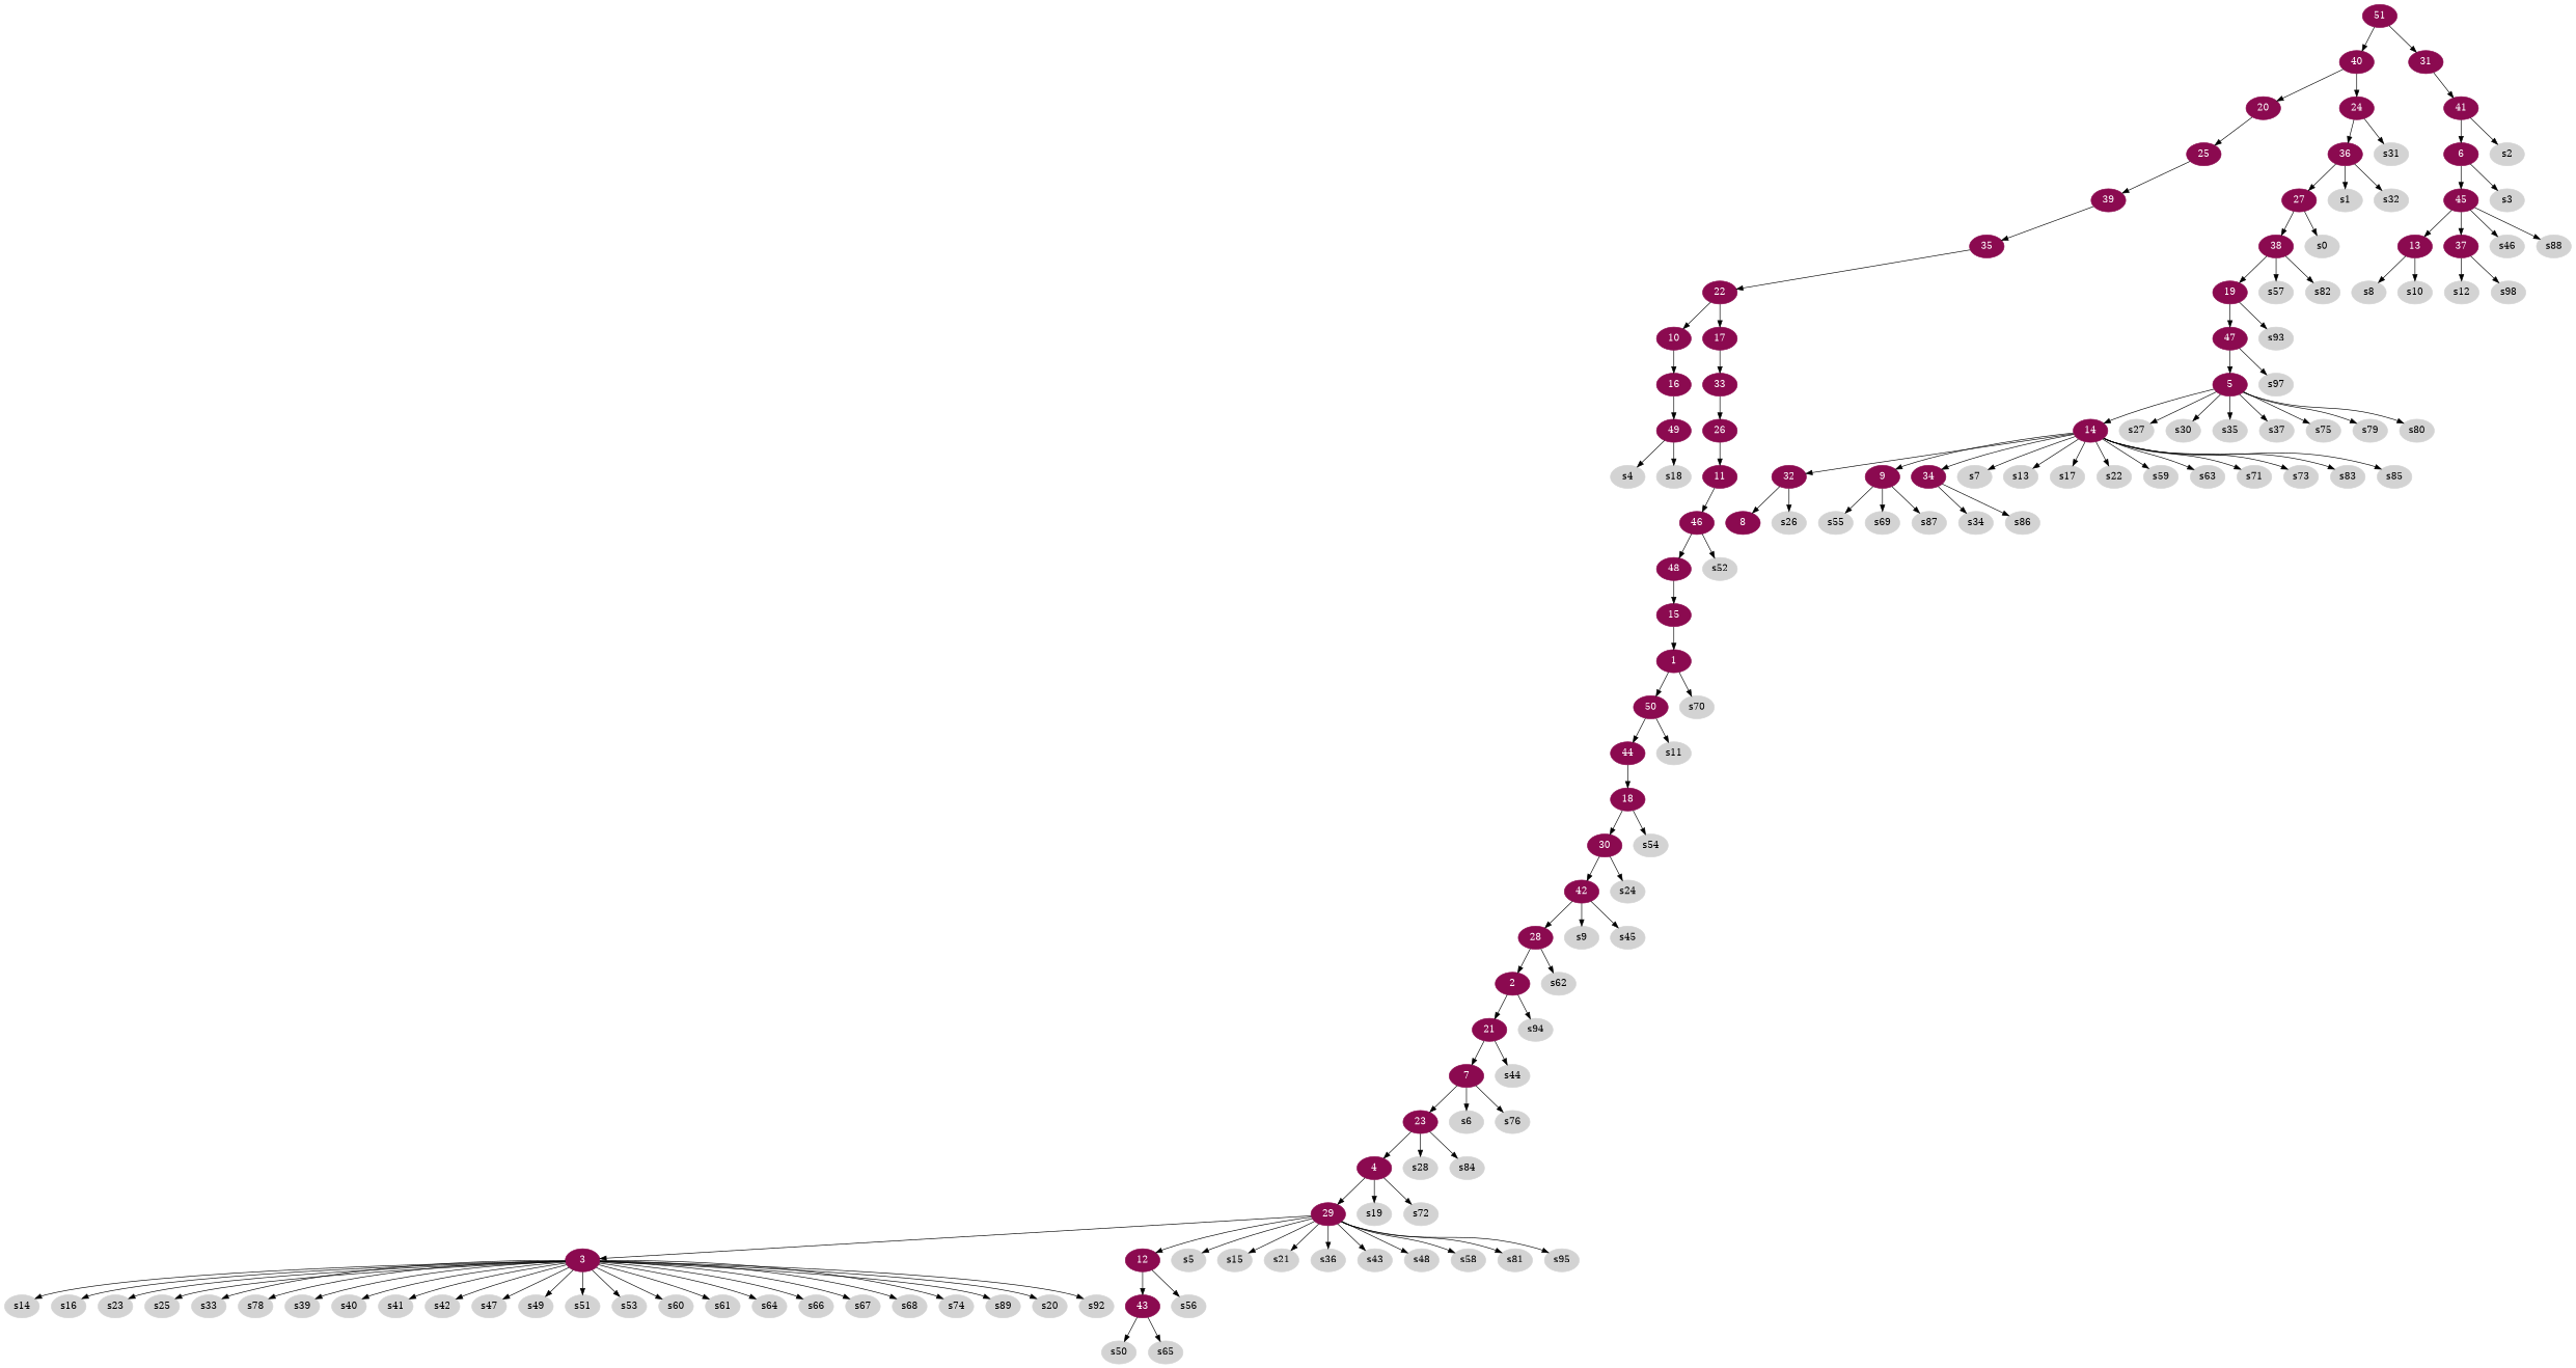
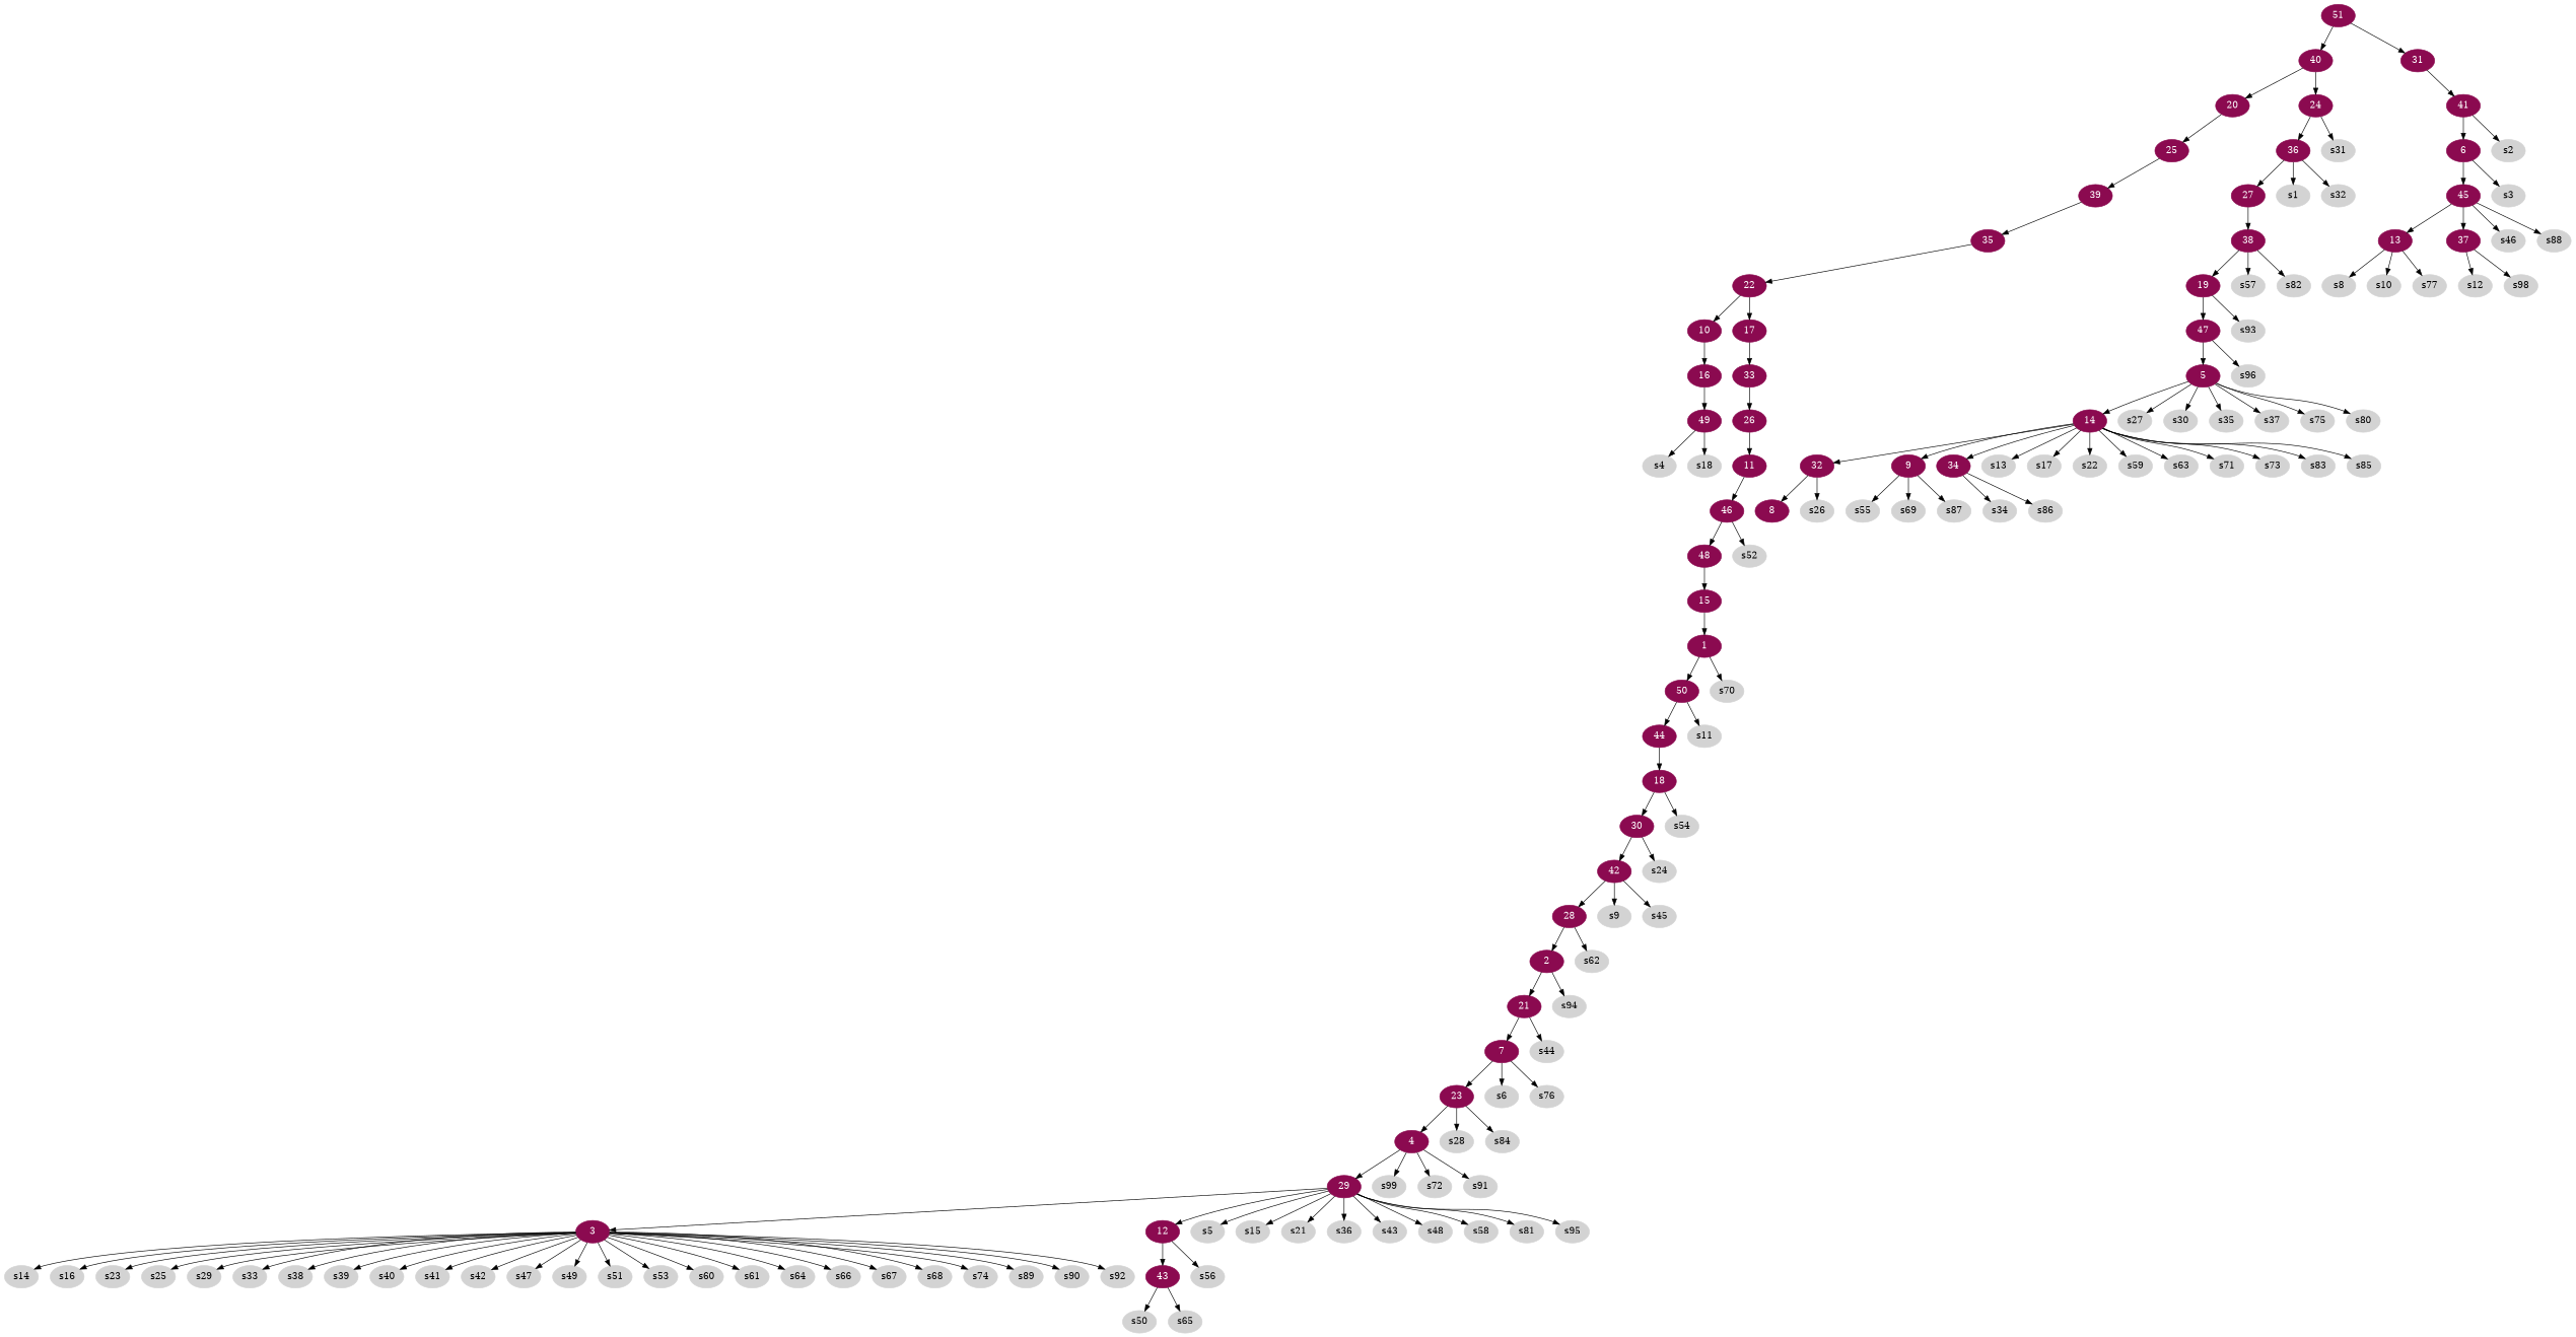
  digraph {
    node [color=lightgrey fontcolor=black style=filled]
    15 [color=deeppink4 fontcolor=white]
    1 [color=deeppink4 fontcolor=white]
    50 [color=deeppink4 fontcolor=white]
    s70
    44 [color=deeppink4 fontcolor=white]
    s11
    28 [color=deeppink4 fontcolor=white]
    2 [color=deeppink4 fontcolor=white]
    s62
    21 [color=deeppink4 fontcolor=white]
    s94
    7 [color=deeppink4 fontcolor=white]
    s44
    29 [color=deeppink4 fontcolor=white]
    3 [color=deeppink4 fontcolor=white]
    12 [color=deeppink4 fontcolor=white]
    s5
    s15
    s21
    s36
    s43
    s48
    s58
    s81
    s95
    s14
    s16
    s23
    s25
+   s29
    s33
-   s38 [label=s78]
+   s38
    s39
    s40
    s41
    s42
    s47
    s49
    s51
    s53
    s60
    s61
    s64
    s66
    s67
    s68
    s74
    s89
-   s90 [label=s20]
+   s90
    s92
    43 [color=deeppink4 fontcolor=white]
    s56
    23 [color=deeppink4 fontcolor=white]
    4 [color=deeppink4 fontcolor=white]
    s28
    s84
-   s19
+   s19 [label=s99]
    s72
+   s91
    47 [color=deeppink4 fontcolor=white]
    5 [color=deeppink4 fontcolor=white]
-   s97
+   s97 [label=s96]
    14 [color=deeppink4 fontcolor=white]
    s27
    s30
    s35
    s37
    s75
-   s79
    s80
    32 [color=deeppink4 fontcolor=white]
    9 [color=deeppink4 fontcolor=white]
    34 [color=deeppink4 fontcolor=white]
-   s7
    s13
    s17
    s22
    s59
    s63
    s71
    s73
    s83
    s85
    41 [color=deeppink4 fontcolor=white]
    6 [color=deeppink4 fontcolor=white]
    s2
    45 [color=deeppink4 fontcolor=white]
    s3
    13 [color=deeppink4 fontcolor=white]
    37 [color=deeppink4 fontcolor=white]
    s46
    s88
    s6
    s76
    8 [color=deeppink4 fontcolor=white]
    s26
    s55
    s69
    s87
    s34
    s86
    22 [color=deeppink4 fontcolor=white]
    10 [color=deeppink4 fontcolor=white]
    17 [color=deeppink4 fontcolor=white]
    16 [color=deeppink4 fontcolor=white]
    33 [color=deeppink4 fontcolor=white]
    49 [color=deeppink4 fontcolor=white]
    26 [color=deeppink4 fontcolor=white]
    11 [color=deeppink4 fontcolor=white]
    46 [color=deeppink4 fontcolor=white]
    48 [color=deeppink4 fontcolor=white]
    s52
    s50
    s65
    s8
    s10
+   s77
    s12
    s98
    s4
    s18
    18 [color=deeppink4 fontcolor=white]
    30 [color=deeppink4 fontcolor=white]
    s54
    42 [color=deeppink4 fontcolor=white]
    s24
    38 [color=deeppink4 fontcolor=white]
    19 [color=deeppink4 fontcolor=white]
    s57
    s82
    s93
    40 [color=deeppink4 fontcolor=white]
    20 [color=deeppink4 fontcolor=white]
    24 [color=deeppink4 fontcolor=white]
    25 [color=deeppink4 fontcolor=white]
    36 [color=deeppink4 fontcolor=white]
    s31
    39 [color=deeppink4 fontcolor=white]
    35 [color=deeppink4 fontcolor=white]
    27 [color=deeppink4 fontcolor=white]
    s1
    s32
-   s0
    s9
    s45
    51 [color=deeppink4 fontcolor=white]
    31 [color=deeppink4 fontcolor=white]
    15 -> 1
    1 -> 50
    1 -> s70
    50 -> 44
    50 -> s11
    44 -> 18
    28 -> 2
    28 -> s62
    2 -> 21
    2 -> s94
    21 -> 7
    21 -> s44
    7 -> 23
    7 -> s6
    7 -> s76
    29 -> 3
    29 -> 12
    29 -> s5
    29 -> s15
    29 -> s21
    29 -> s36
    29 -> s43
    29 -> s48
    29 -> s58
    29 -> s81
    29 -> s95
    3 -> s14
    3 -> s16
    3 -> s23
    3 -> s25
+   3 -> s29
    3 -> s33
    3 -> s38
    3 -> s39
    3 -> s40
    3 -> s41
    3 -> s42
    3 -> s47
    3 -> s49
    3 -> s51
    3 -> s53
    3 -> s60
    3 -> s61
    3 -> s64
    3 -> s66
    3 -> s67
    3 -> s68
    3 -> s74
    3 -> s89
    3 -> s90
    3 -> s92
    12 -> 43
    12 -> s56
    43 -> s50
    43 -> s65
    23 -> 4
    23 -> s28
    23 -> s84
    4 -> 29
    4 -> s19
    4 -> s72
+   4 -> s91
    47 -> 5
    47 -> s97
    5 -> 14
    5 -> s27
    5 -> s30
    5 -> s35
    5 -> s37
    5 -> s75
-   5 -> s79
    5 -> s80
    14 -> 32
    14 -> 9
    14 -> 34
-   14 -> s7
    14 -> s13
    14 -> s17
    14 -> s22
    14 -> s59
    14 -> s63
    14 -> s71
    14 -> s73
    14 -> s83
    14 -> s85
    32 -> 8
    32 -> s26
    9 -> s55
    9 -> s69
    9 -> s87
    34 -> s34
    34 -> s86
    41 -> 6
    41 -> s2
    6 -> 45
    6 -> s3
    45 -> 13
    45 -> 37
    45 -> s46
    45 -> s88
    13 -> s8
    13 -> s10
+   13 -> s77
    37 -> s12
    37 -> s98
    22 -> 10
    22 -> 17
    10 -> 16
    17 -> 33
    16 -> 49
    33 -> 26
    49 -> s4
    49 -> s18
    26 -> 11
    11 -> 46
    46 -> 48
    46 -> s52
    48 -> 15
    18 -> 30
    18 -> s54
    30 -> 42
    30 -> s24
    42 -> 28
    42 -> s9
    42 -> s45
    38 -> 19
    38 -> s57
    38 -> s82
    19 -> 47
    19 -> s93
    40 -> 20
    40 -> 24
    20 -> 25
    24 -> 36
    24 -> s31
    25 -> 39
    36 -> 27
    36 -> s1
    36 -> s32
    39 -> 35
    35 -> 22
    27 -> 38
-   27 -> s0
    51 -> 40
    51 -> 31
    31 -> 41
  }
